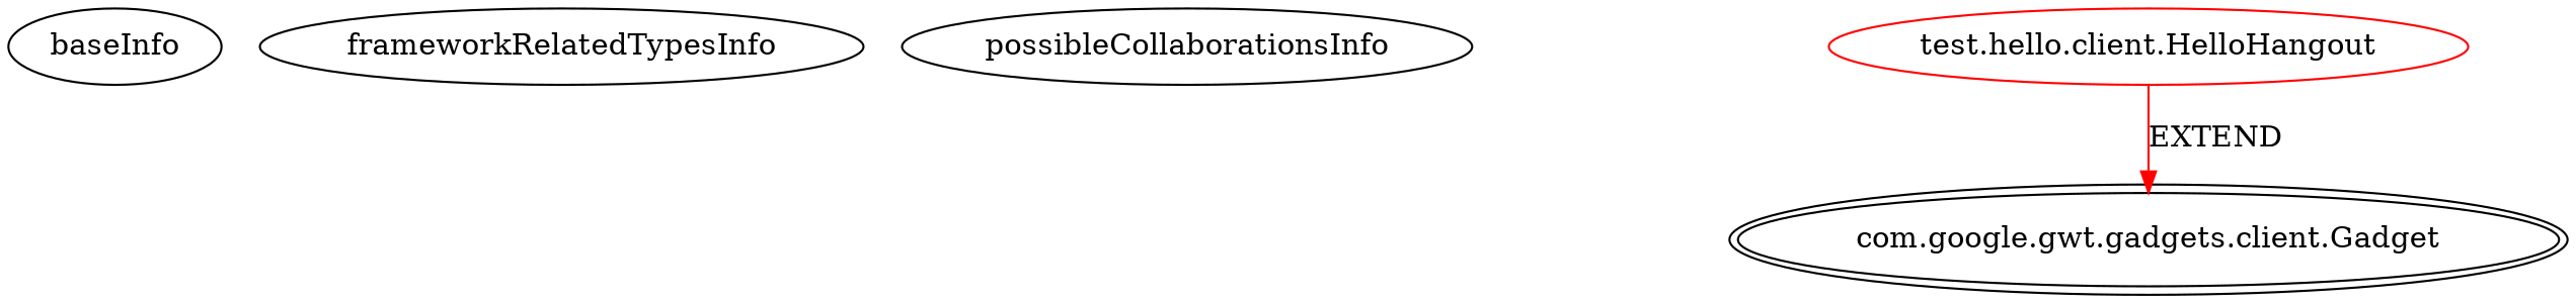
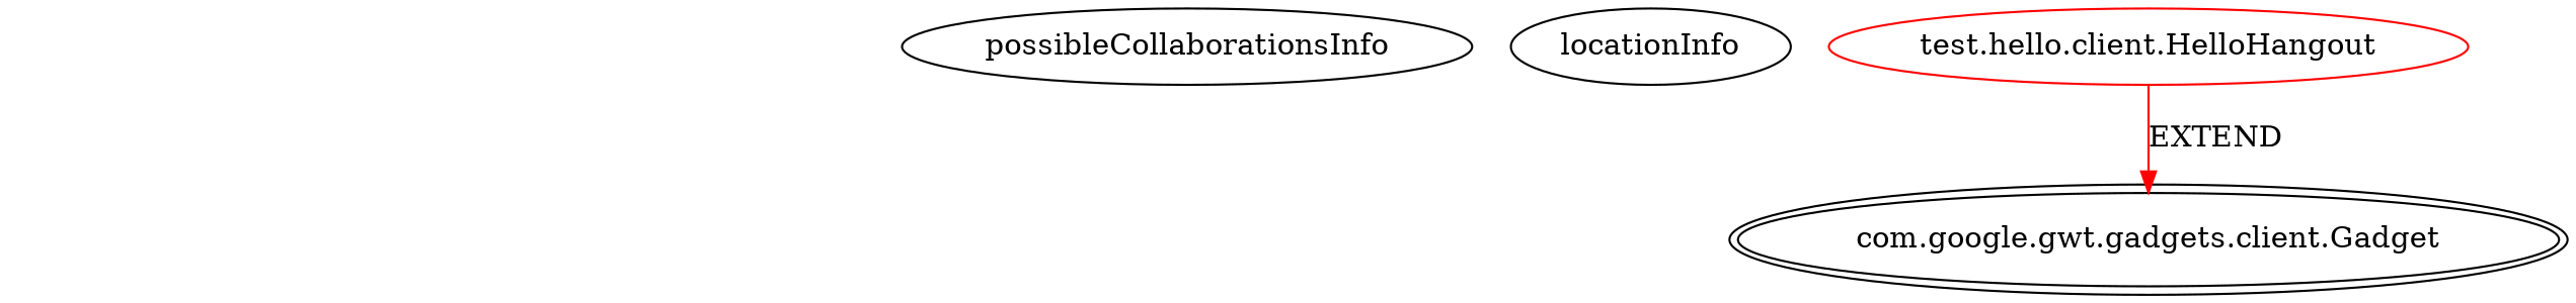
  digraph {
-   baseInfo [category=extension_graph graphId=560 isAnonymous=false possibleRelation=false]
-   frameworkRelatedTypesInfo [0="com.google.gwt.gadgets.client.Gadget"]
    possibleCollaborationsInfo
+   locationInfo [contextSignature=HelloHangout filePath="/akjava-GWT-Hangouts/GWT-Hangouts-master/apps/hello-hangout/src/test/hello/client/HelloHangout.java" graphId=560 projectName="akjava-GWT-Hangouts"]
    n5 [color=red isFrameworkType=false label="test.hello.client.HelloHangout" vertexType=ROOT_CLIENT_CLASS_DECLARATION]
    n6 [isFrameworkType=true label="com.google.gwt.gadgets.client.Gadget" peripheries=2 vertexType=FRAMEWORK_CLASS_TYPE]
    n5 -> n6 [color=red label=EXTEND]
  }
